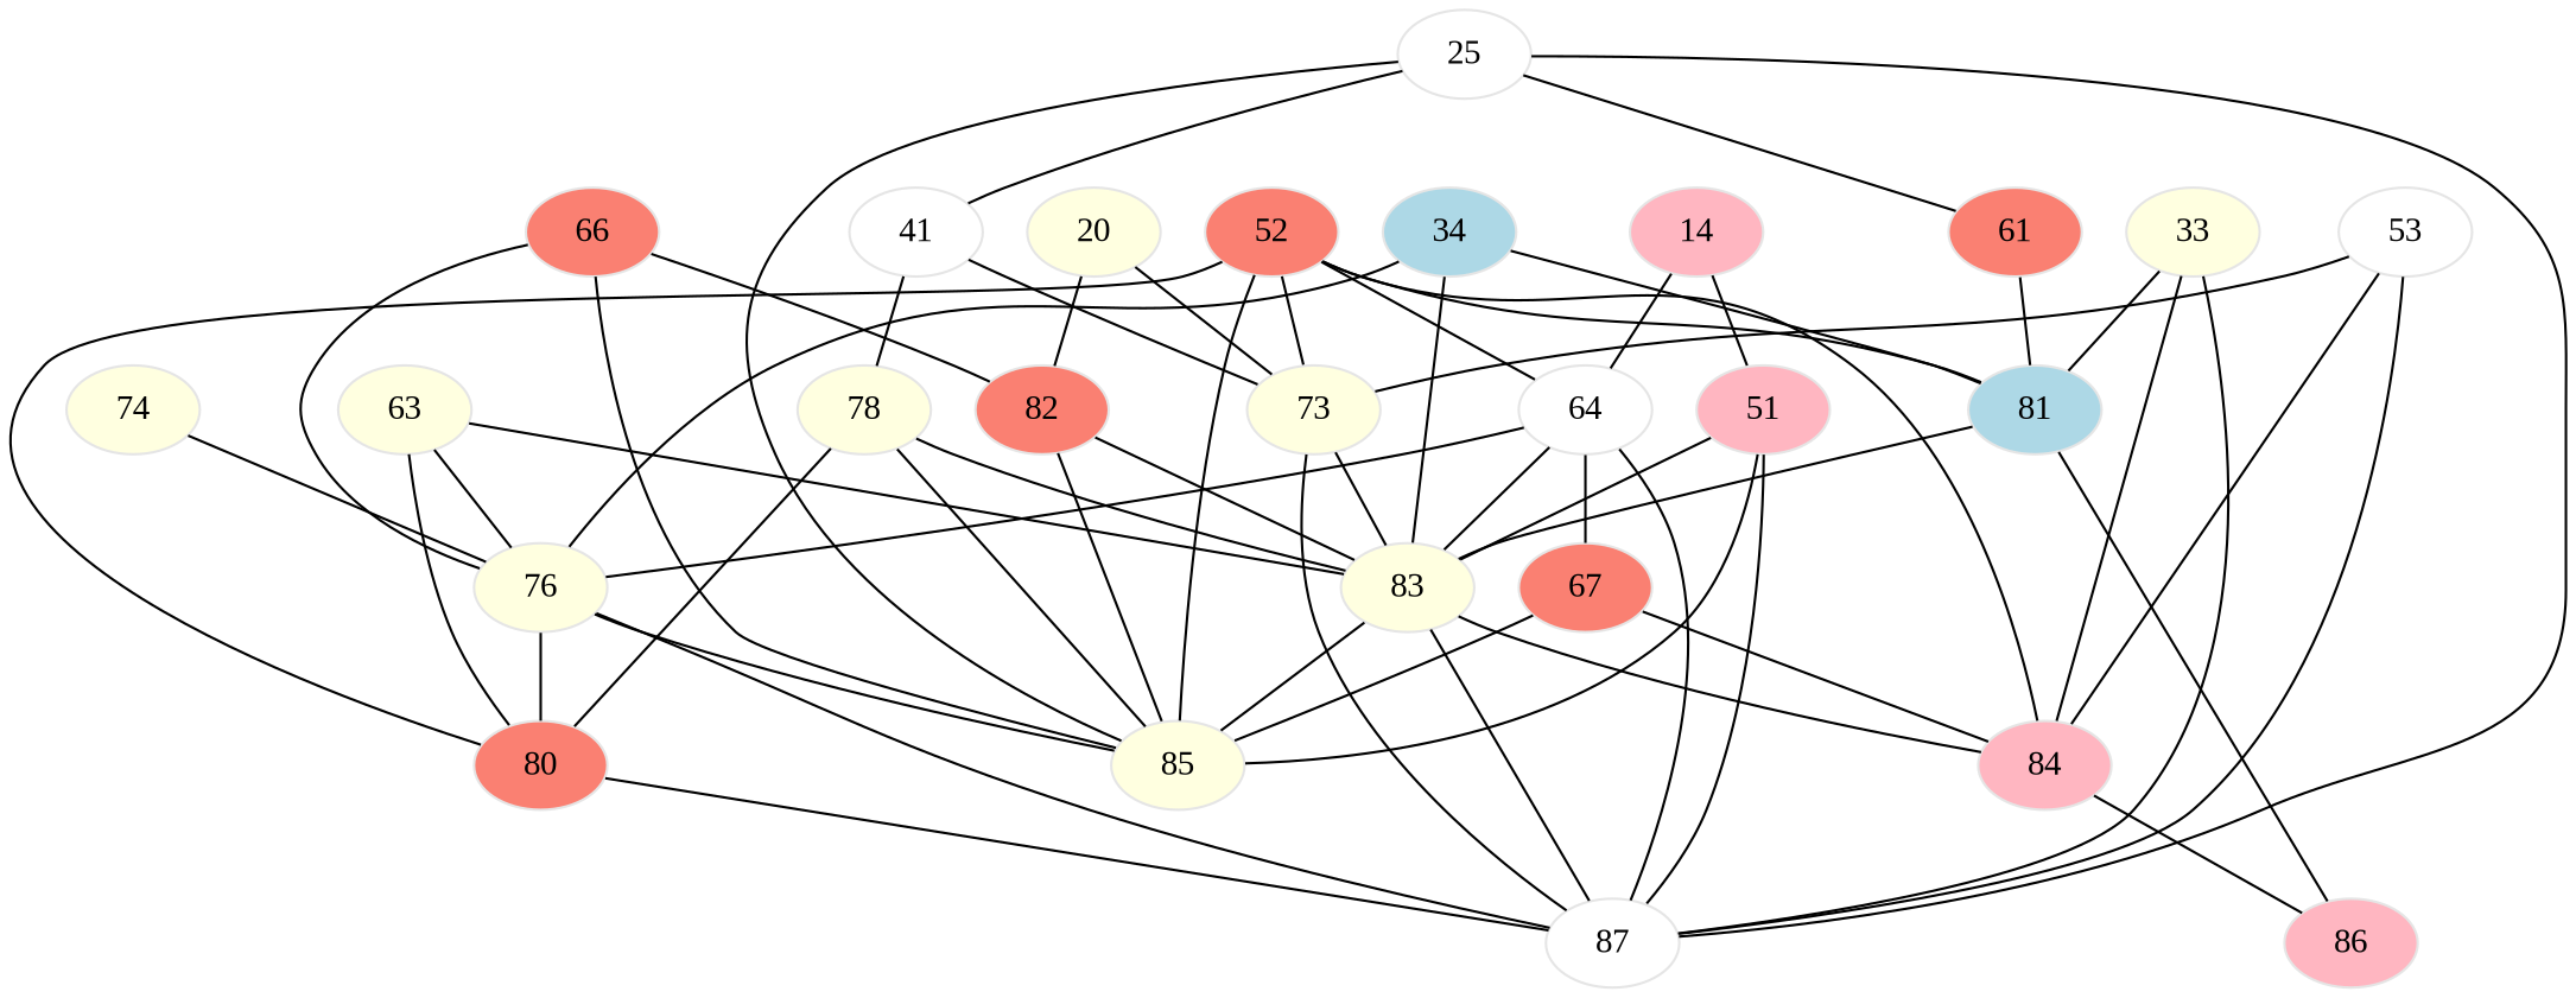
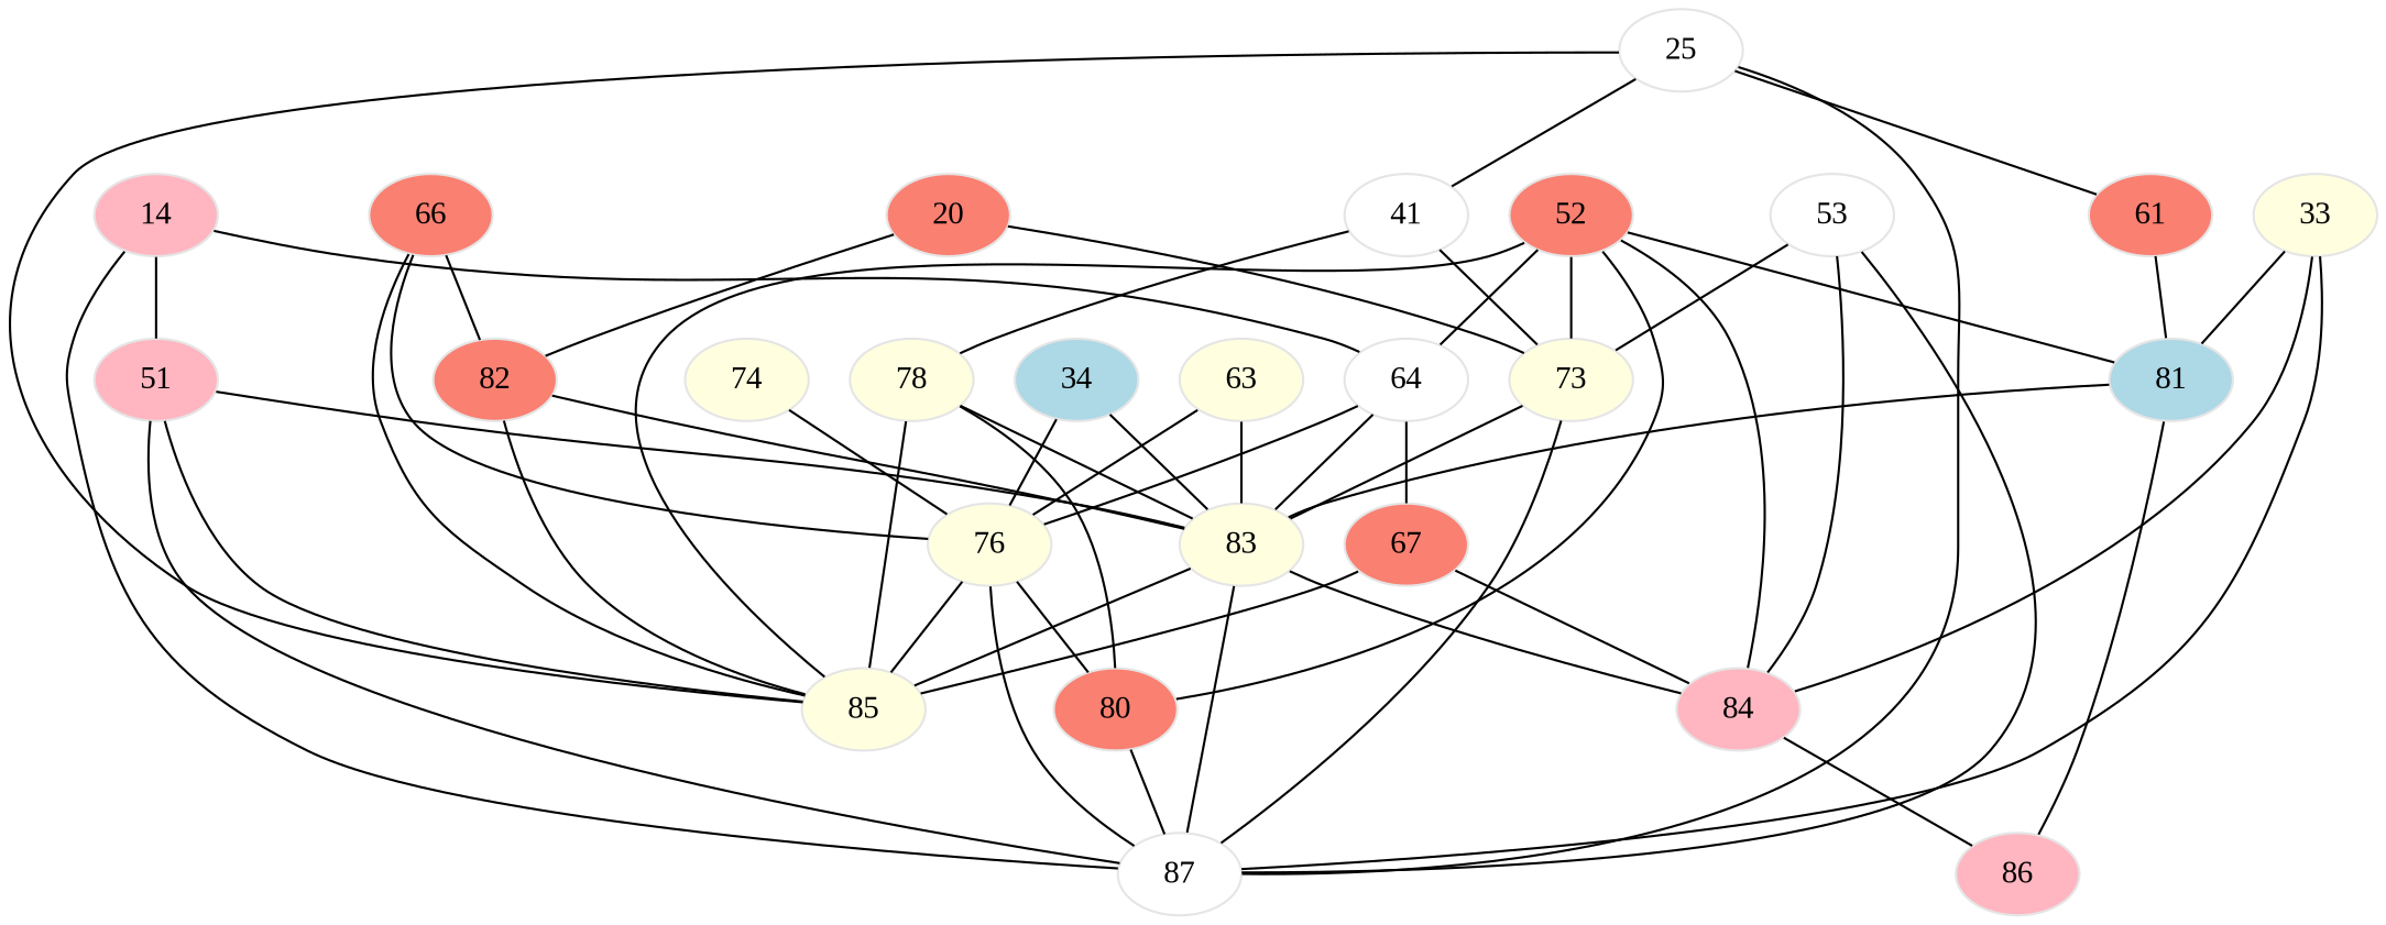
  graph {
    fontname="Liberation Serif"
    node [color=gray90 fillcolor=lightyellow fontname="Liberation Serif" style=filled]
    edge [fontname="Liberation Serif"]
    14 [fillcolor=lightpink]
    51 [fillcolor=lightpink]
    64 [fillcolor=white super="+54+50"]
    85 [super="+6+7+70+60+72"]
    87 [fillcolor=white super="+56+35"]
    83 [super="+39+79+77"]
    76 [super="+58+62+68+55+75"]
    67 [fillcolor=salmon super="+12+46"]
    73 [super="+38"]
-   20
+   20 [fillcolor=salmon]
    82 [fillcolor=salmon]
    25 [fillcolor=white]
    41 [fillcolor=white]
    61 [fillcolor=salmon super="+42"]
    78 [super="+57"]
    81 [fillcolor=lightblue super="+48"]
    86 [fillcolor=lightpink]
    33
    84 [fillcolor=lightpink super="+22"]
    80 [fillcolor=salmon super="+49"]
    34 [fillcolor=lightblue]
    52 [fillcolor=salmon super="+30+27"]
    53 [fillcolor=white]
    63 [super="+29+40+16"]
    66 [fillcolor=salmon super="+36"]
    74
    14 -- 51
    14 -- 64
    51 -- 85
    51 -- 87 [weight=2]
    51 -- 83
-   64 -- 87 [weight=3]
+   14 -- 87 [weight=3]
    64 -- 83 [weight=4]
    64 -- 76
    64 -- 67 [weight=2]
    83 -- 85 [weight=5]
    83 -- 87 [weight=4]
    83 -- 84 [weight=2]
    76 -- 85
    76 -- 87 [weight=4]
    76 -- 80 [weight=5]
    67 -- 85 [weight=3]
    67 -- 84 [weight=2]
    73 -- 87
    73 -- 83
    20 -- 73
    20 -- 82
    82 -- 85
    82 -- 83 [weight=3]
    25 -- 85 [weight=2]
    25 -- 87 [weight=2]
    25 -- 41
    25 -- 61
    41 -- 73
    41 -- 78
    61 -- 81 [weight=2]
    78 -- 85 [weight=3]
    78 -- 83
    78 -- 80 [weight=2]
    81 -- 83 [weight=4]
    81 -- 86
    33 -- 87
    33 -- 81
    33 -- 84
    84 -- 86
    80 -- 87
    34 -- 83 [weight=3]
    34 -- 76 [weight=4]
-   34 -- 81
    52 -- 64
    52 -- 85 [weight=3]
    52 -- 73 [weight=3]
    52 -- 81 [weight=2]
    52 -- 84
    52 -- 80
    53 -- 87 [weight=2]
    53 -- 73
    53 -- 84
    63 -- 83 [weight=4]
    63 -- 76
-   63 -- 80 [weight=2]
    66 -- 85
    66 -- 76
    66 -- 82 [weight=2]
    74 -- 76 [weight=2]
  }
